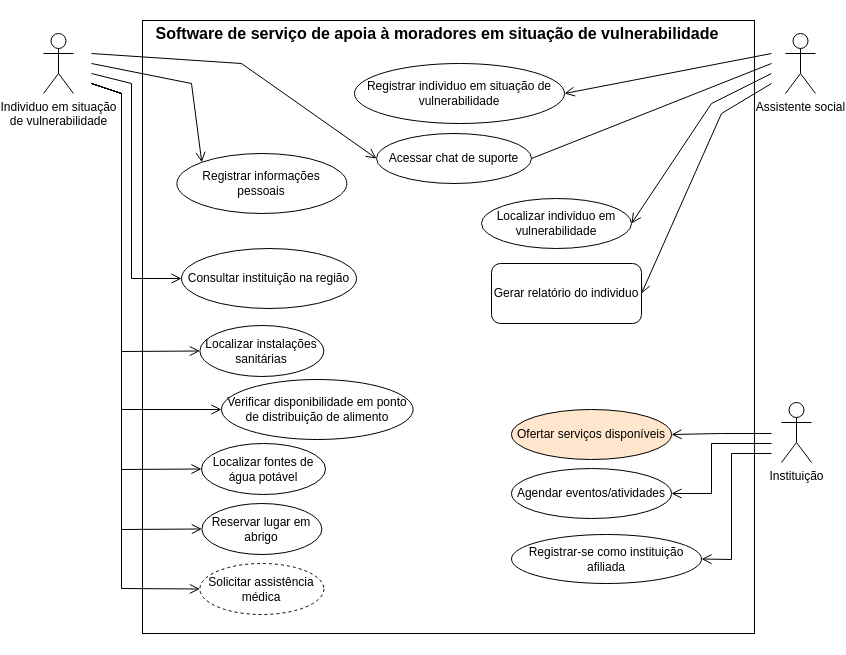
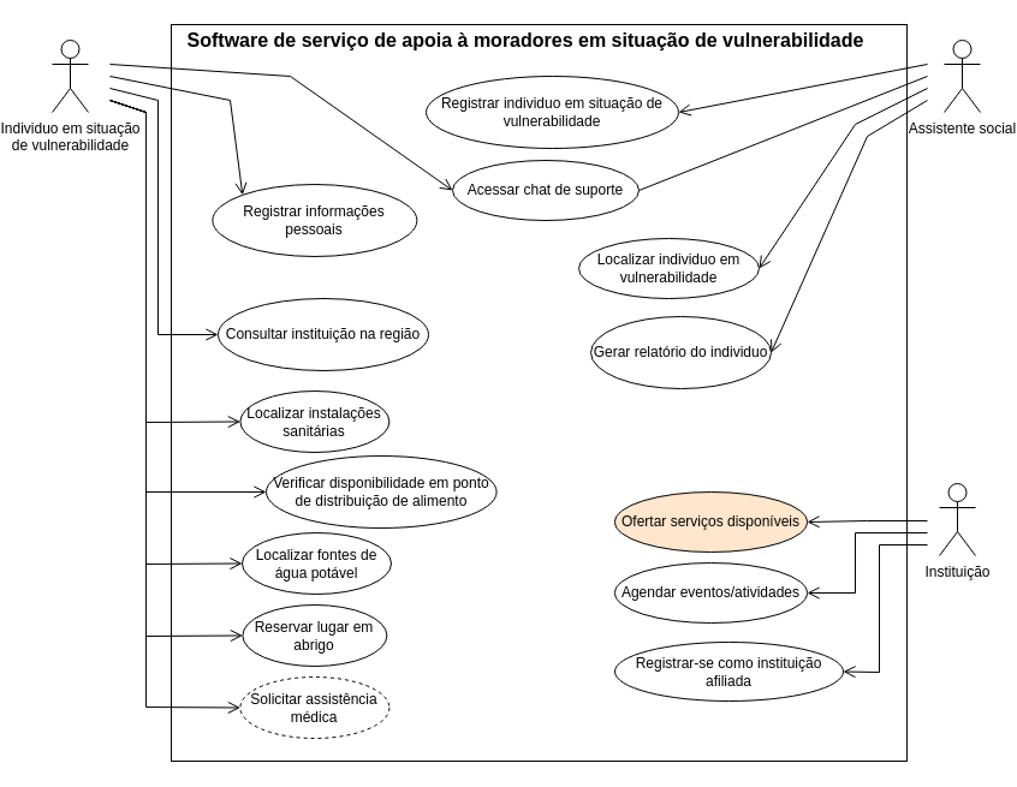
  <mxCell id="0" />
  <mxCell id="1" parent="0" />
  <mxCell id="2" value="Individuo em situação&lt;br&gt;de vulnerabilidade" style="shape=umlActor;verticalLabelPosition=bottom;verticalAlign=top;html=1;outlineConnect=0;direction=east;" vertex="1" parent="1"><mxGeometry x="20" y="33" width="30" height="60" as="geometry" /></mxCell>
  <mxCell id="3" value="" style="whiteSpace=wrap;html=1;aspect=fixed;" vertex="1" parent="1"><mxGeometry x="119" y="20" width="611.96" height="613" as="geometry" /></mxCell>
  <mxCell id="4" value="&lt;div style=&quot;text-align: justify; font-size: 16px;&quot;&gt;&lt;span style=&quot;background-color: initial; font-size: 16px;&quot;&gt;Software de serviço de apoia à moradores em situação de vulnerabilidade&lt;/span&gt;&lt;/div&gt;" style="text;html=1;strokeColor=none;fillColor=none;align=center;verticalAlign=middle;whiteSpace=wrap;rounded=0;fontStyle=1;fontSize=16;" vertex="1" parent="1"><mxGeometry x="119" y="23" width="590" height="20" as="geometry" /></mxCell>
  <mxCell id="5" value="Registrar individuo em situação de vulnerabilidade" style="ellipse;whiteSpace=wrap;html=1;" vertex="1" parent="1"><mxGeometry x="331" y="63" width="210" height="60" as="geometry" /></mxCell>
  <mxCell id="6" value="Consultar instituição na região" style="ellipse;whiteSpace=wrap;html=1;" vertex="1" parent="1"><mxGeometry x="158" y="248" width="175" height="60" as="geometry" /></mxCell>
  <mxCell id="7" value="Acessar chat de suporte" style="ellipse;whiteSpace=wrap;html=1;" vertex="1" parent="1"><mxGeometry x="353" y="133" width="155" height="50" as="geometry" /></mxCell>
  <mxCell id="8" value="Registrar-se como instituição afiliada" style="ellipse;whiteSpace=wrap;html=1;" vertex="1" parent="1"><mxGeometry x="488" y="534" width="190" height="49" as="geometry" /></mxCell>
  <mxCell id="9" value="Assistente social" style="shape=umlActor;verticalLabelPosition=bottom;verticalAlign=top;html=1;outlineConnect=0;" vertex="1" parent="1"><mxGeometry x="762" y="33" width="30" height="60" as="geometry" /></mxCell>
  <mxCell id="10" value="" style="endArrow=open;startArrow=none;endFill=0;startFill=0;endSize=8;html=1;verticalAlign=bottom;labelBackgroundColor=none;strokeWidth=1;rounded=0;entryX=1;entryY=0.5;entryDx=0;entryDy=0;" edge="1" parent="1" target="5"><mxGeometry width="160" relative="1" as="geometry"><mxPoint x="748" y="53" as="sourcePoint" /><mxPoint x="478" y="373" as="targetPoint" /></mxGeometry></mxCell>
  <mxCell id="11" value="" style="endArrow=open;startArrow=none;endFill=0;startFill=0;endSize=8;html=1;verticalAlign=bottom;labelBackgroundColor=none;strokeWidth=1;rounded=0;entryX=0;entryY=0.5;entryDx=0;entryDy=0;" edge="1" parent="1" target="6"><mxGeometry width="160" relative="1" as="geometry"><mxPoint x="68" y="73" as="sourcePoint" /><mxPoint x="478" y="373" as="targetPoint" /><Array as="points"><mxPoint x="108" y="83" /><mxPoint x="108" y="278" /></Array></mxGeometry></mxCell>
  <mxCell id="12" value="Instituição" style="shape=umlActor;verticalLabelPosition=bottom;verticalAlign=top;html=1;" vertex="1" parent="1"><mxGeometry x="758" y="402" width="30" height="60" as="geometry" /></mxCell>
  <mxCell id="13" value="" style="endArrow=none;html=1;rounded=0;exitX=1;exitY=0.5;exitDx=0;exitDy=0;" edge="1" parent="1" source="7"><mxGeometry width="50" height="50" relative="1" as="geometry"><mxPoint x="728" y="233" as="sourcePoint" /><mxPoint x="748" y="63" as="targetPoint" /><Array as="points" /></mxGeometry></mxCell>
  <mxCell id="14" value="" style="endArrow=open;startArrow=none;endFill=0;startFill=0;endSize=8;html=1;verticalAlign=bottom;labelBackgroundColor=none;strokeWidth=1;rounded=0;entryX=0;entryY=0;entryDx=0;entryDy=0;" edge="1" parent="1" target="30"><mxGeometry width="160" relative="1" as="geometry"><mxPoint x="68" y="63" as="sourcePoint" /><mxPoint x="363" y="98" as="targetPoint" /><Array as="points"><mxPoint x="168" y="83" /></Array></mxGeometry></mxCell>
  <mxCell id="15" value="" style="endArrow=open;startArrow=none;endFill=0;startFill=0;endSize=8;html=1;verticalAlign=bottom;labelBackgroundColor=none;strokeWidth=1;rounded=0;entryX=1;entryY=0.5;entryDx=0;entryDy=0;" edge="1" parent="1" target="34"><mxGeometry width="160" relative="1" as="geometry"><mxPoint x="748" y="443" as="sourcePoint" /><mxPoint x="638" y="548" as="targetPoint" /><Array as="points"><mxPoint x="688" y="443" /><mxPoint x="688" y="493" /></Array></mxGeometry></mxCell>
  <mxCell id="16" value="Localizar individuo em vulnerabilidade" style="ellipse;whiteSpace=wrap;html=1;" vertex="1" parent="1"><mxGeometry x="458" y="198" width="150" height="50" as="geometry" /></mxCell>
  <mxCell id="17" value="Ofertar serviços disponíveis" style="ellipse;whiteSpace=wrap;html=1;fillColor=#ffe6cc;" vertex="1" parent="1"><mxGeometry x="488" y="409" width="160" height="50" as="geometry" /></mxCell>
  <mxCell id="18" value="" style="endArrow=open;startArrow=none;endFill=0;startFill=0;endSize=8;html=1;verticalAlign=bottom;labelBackgroundColor=none;strokeWidth=1;rounded=0;entryX=1;entryY=0.5;entryDx=0;entryDy=0;" edge="1" parent="1" target="17"><mxGeometry width="160" relative="1" as="geometry"><mxPoint x="748" y="433" as="sourcePoint" /><mxPoint x="658" y="553" as="targetPoint" /><Array as="points"><mxPoint x="698" y="433" /></Array></mxGeometry></mxCell>
  <mxCell id="19" value="Localizar fontes de água potável" style="ellipse;whiteSpace=wrap;html=1;" vertex="1" parent="1"><mxGeometry x="178" y="443" width="124" height="51" as="geometry" /></mxCell>
  <mxCell id="20" value="Reservar lugar em abrigo" style="ellipse;whiteSpace=wrap;html=1;" vertex="1" parent="1"><mxGeometry x="178.38" y="503" width="120" height="51" as="geometry" /></mxCell>
  <mxCell id="21" value="" style="endArrow=open;startArrow=none;endFill=0;startFill=0;endSize=8;html=1;verticalAlign=bottom;labelBackgroundColor=none;strokeWidth=1;rounded=0;entryX=1;entryY=0.5;entryDx=0;entryDy=0;" edge="1" parent="1" target="16"><mxGeometry width="160" relative="1" as="geometry"><mxPoint x="748" y="73" as="sourcePoint" /><mxPoint x="553" y="93" as="targetPoint" /><Array as="points"><mxPoint x="688" y="103" /></Array></mxGeometry></mxCell>
  <mxCell id="22" value="Verificar disponibilidade em ponto de distribuição de alimento" style="ellipse;whiteSpace=wrap;html=1;" vertex="1" parent="1"><mxGeometry x="198" y="379" width="191.62" height="60" as="geometry" /></mxCell>
  <mxCell id="23" value="Localizar instalações sanitárias" style="ellipse;whiteSpace=wrap;html=1;" vertex="1" parent="1"><mxGeometry x="176.38" y="325" width="124" height="51" as="geometry" /></mxCell>
  <mxCell id="24" value="" style="endArrow=open;startArrow=none;endFill=0;startFill=0;endSize=8;html=1;verticalAlign=bottom;labelBackgroundColor=none;strokeWidth=1;rounded=0;entryX=0;entryY=0.5;entryDx=0;entryDy=0;" edge="1" parent="1" target="23"><mxGeometry width="160" relative="1" as="geometry"><mxPoint x="68" y="83" as="sourcePoint" /><mxPoint x="168" y="288" as="targetPoint" /><Array as="points"><mxPoint x="98" y="93" /><mxPoint x="98" y="193" /><mxPoint x="98" y="351" /></Array></mxGeometry></mxCell>
  <mxCell id="25" value="" style="endArrow=open;startArrow=none;endFill=0;startFill=0;endSize=8;html=1;verticalAlign=bottom;labelBackgroundColor=none;strokeWidth=1;rounded=0;entryX=0;entryY=0.5;entryDx=0;entryDy=0;" edge="1" parent="1" target="22"><mxGeometry width="160" relative="1" as="geometry"><mxPoint x="68" y="83" as="sourcePoint" /><mxPoint x="186" y="361" as="targetPoint" /><Array as="points"><mxPoint x="98" y="93" /><mxPoint x="98" y="203" /><mxPoint x="98" y="409" /></Array></mxGeometry></mxCell>
  <mxCell id="26" value="" style="endArrow=open;startArrow=none;endFill=0;startFill=0;endSize=8;html=1;verticalAlign=bottom;labelBackgroundColor=none;strokeWidth=1;rounded=0;entryX=0;entryY=0.5;entryDx=0;entryDy=0;" edge="1" parent="1" target="19"><mxGeometry width="160" relative="1" as="geometry"><mxPoint x="68" y="83" as="sourcePoint" /><mxPoint x="186" y="419" as="targetPoint" /><Array as="points"><mxPoint x="98" y="93" /><mxPoint x="98" y="213" /><mxPoint x="98" y="469" /></Array></mxGeometry></mxCell>
  <mxCell id="27" value="" style="endArrow=open;startArrow=none;endFill=0;startFill=0;endSize=8;html=1;verticalAlign=bottom;labelBackgroundColor=none;strokeWidth=1;rounded=0;entryX=0;entryY=0.5;entryDx=0;entryDy=0;" edge="1" parent="1" target="20"><mxGeometry width="160" relative="1" as="geometry"><mxPoint x="68" y="83" as="sourcePoint" /><mxPoint x="188" y="479" as="targetPoint" /><Array as="points"><mxPoint x="98" y="93" /><mxPoint x="98" y="243" /><mxPoint x="98" y="529" /></Array></mxGeometry></mxCell>
  <mxCell id="28" value="Solicitar assistência médica" style="ellipse;whiteSpace=wrap;html=1;dashed=1;" vertex="1" parent="1"><mxGeometry x="176.38" y="563" width="124" height="51" as="geometry" /></mxCell>
  <mxCell id="29" value="" style="endArrow=open;startArrow=none;endFill=0;startFill=0;endSize=8;html=1;verticalAlign=bottom;labelBackgroundColor=none;strokeWidth=1;rounded=0;entryX=0;entryY=0.5;entryDx=0;entryDy=0;" edge="1" parent="1" target="28"><mxGeometry width="160" relative="1" as="geometry"><mxPoint x="68" y="83" as="sourcePoint" /><mxPoint x="188" y="538" as="targetPoint" /><Array as="points"><mxPoint x="98" y="93" /><mxPoint x="98" y="253" /><mxPoint x="98" y="588" /></Array></mxGeometry></mxCell>
  <mxCell id="30" value="Registrar informações pessoais" style="ellipse;whiteSpace=wrap;html=1;" vertex="1" parent="1"><mxGeometry x="153.38" y="153" width="170" height="60" as="geometry" /></mxCell>
  <mxCell id="31" value="" style="endArrow=open;startArrow=none;endFill=0;startFill=0;endSize=8;html=1;verticalAlign=bottom;labelBackgroundColor=none;strokeWidth=1;rounded=0;entryX=0;entryY=0.5;entryDx=0;entryDy=0;" edge="1" parent="1" target="7"><mxGeometry width="160" relative="1" as="geometry"><mxPoint x="68" y="53" as="sourcePoint" /><mxPoint x="168" y="288" as="targetPoint" /><Array as="points"><mxPoint x="218" y="63" /></Array></mxGeometry></mxCell>
- <mxCell id="32" value="Gerar relatório do individuo" style="whiteSpace=wrap;html=1;rounded=1;" vertex="1" parent="1"><mxGeometry x="468" y="263" width="150" height="60" as="geometry" /></mxCell>
+ <mxCell id="32" value="Gerar relatório do individuo" style="ellipse;whiteSpace=wrap;html=1;" vertex="1" parent="1"><mxGeometry x="468" y="263" width="150" height="60" as="geometry" /></mxCell>
  <mxCell id="33" value="" style="endArrow=open;startArrow=none;endFill=0;startFill=0;endSize=8;html=1;verticalAlign=bottom;labelBackgroundColor=none;strokeWidth=1;rounded=0;entryX=1;entryY=0.5;entryDx=0;entryDy=0;" edge="1" parent="1" target="32"><mxGeometry width="160" relative="1" as="geometry"><mxPoint x="748" y="83" as="sourcePoint" /><mxPoint x="618" y="233" as="targetPoint" /><Array as="points"><mxPoint x="698" y="113" /></Array></mxGeometry></mxCell>
  <mxCell id="34" value="Agendar eventos/atividades" style="ellipse;whiteSpace=wrap;html=1;" vertex="1" parent="1"><mxGeometry x="488" y="468" width="160" height="50" as="geometry" /></mxCell>
  <mxCell id="35" value="" style="endArrow=open;startArrow=none;endFill=0;startFill=0;endSize=8;html=1;verticalAlign=bottom;labelBackgroundColor=none;strokeWidth=1;rounded=0;entryX=1;entryY=0.5;entryDx=0;entryDy=0;" edge="1" parent="1" target="8"><mxGeometry width="160" relative="1" as="geometry"><mxPoint x="748" y="453" as="sourcePoint" /><mxPoint x="658" y="503" as="targetPoint" /><Array as="points"><mxPoint x="708" y="453" /><mxPoint x="708" y="559" /></Array></mxGeometry></mxCell>
